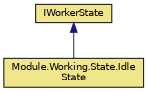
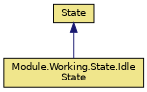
  digraph {
    node [color=black fillcolor=khaki fontname=Helvetica fontsize=10 shape=record style=filled]
    n1 [fontcolor=black height=0.2 label="Module.Working.State.Idle\lState" width=0.4]
-   n2 [height=0.2 label=IWorkerState width=0.4]
+   n2 [height=0.2 label=State width=0.4]
    n2 -> n1 [color=midnightblue dir=back fontname=Helvetica fontsize=10 labelfontname=Helvetica labelfontsize=10 style=solid]
  }
